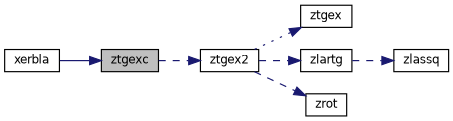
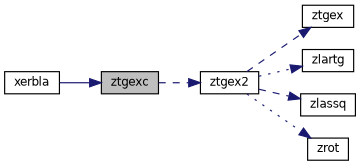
  digraph {
    rankdir=LR
    node [color=black fillcolor=white fontname=Helvetica fontsize=10 shape=record style=filled]
    edge [color=midnightblue fontname=Helvetica fontsize=10 labelfontname=Helvetica labelfontsize=10 style=dashed]
    n1 [fillcolor=grey75 fontcolor=black height=0.2 label=ztgexc width=0.4]
    n2 [height=0.2 label=ztgex2 width=0.4]
    n3 [height=0.2 label=xerbla width=0.4]
    n4 [height=0.2 label=ztgex width=0.4]
    n5 [height=0.2 label=zlartg width=0.4]
    n6 [height=0.2 label=zlassq width=0.4]
    n7 [height=0.2 label=zrot width=0.4]
    n1 -> n2
-   n2 -> n4 [style=dotted]
-   n2 -> n5
-   n5 -> n6
-   n2 -> n7
+   n2 -> n4
+   n2 -> n5 [style=dotted]
+   n2 -> n6
+   n2 -> n7 [style=dotted]
    n3 -> n1 [style=solid]
  }
